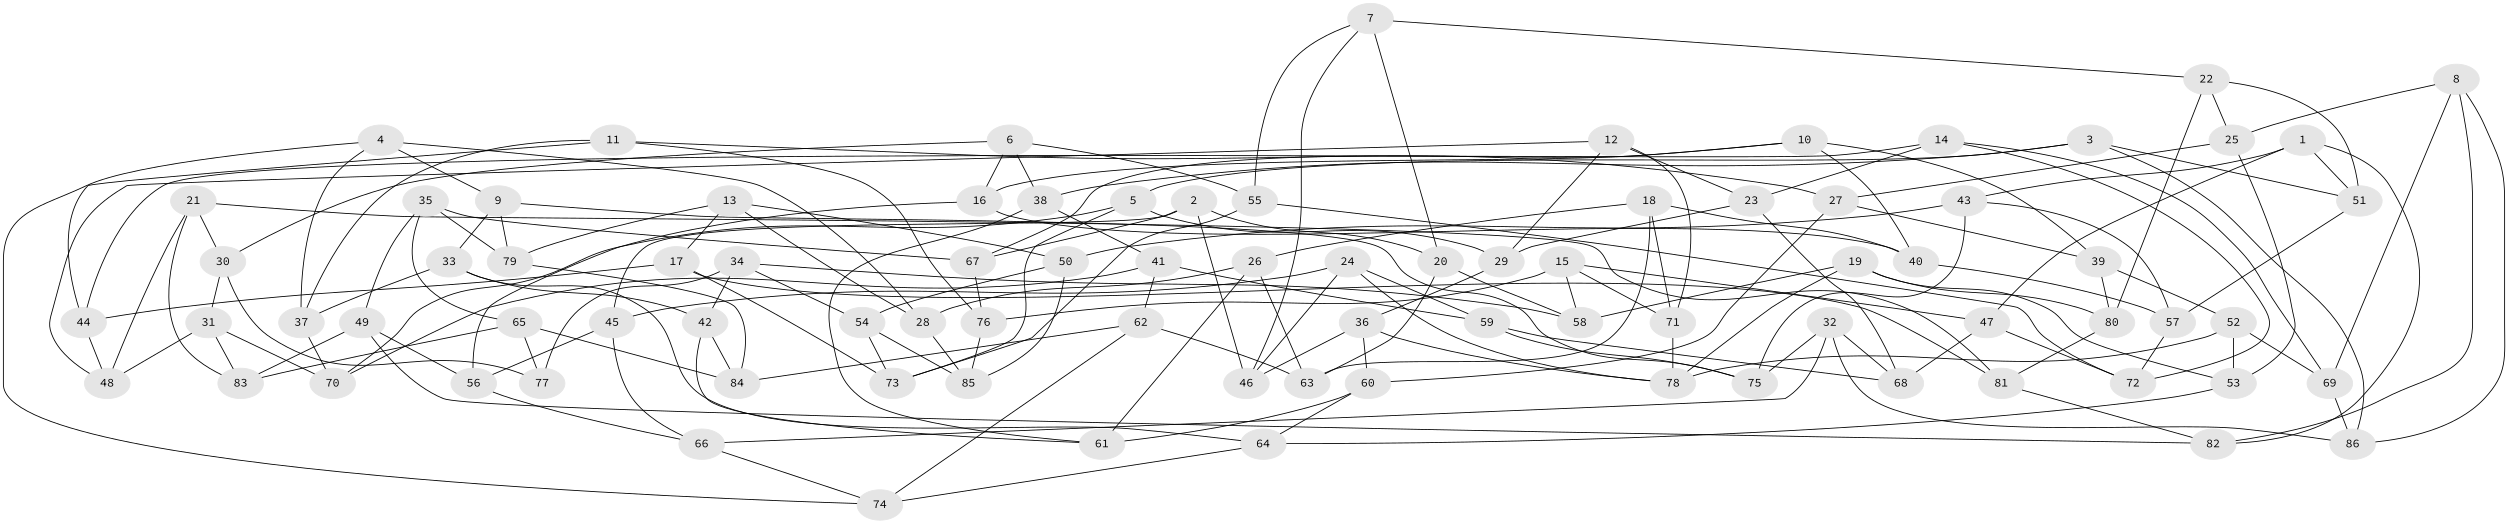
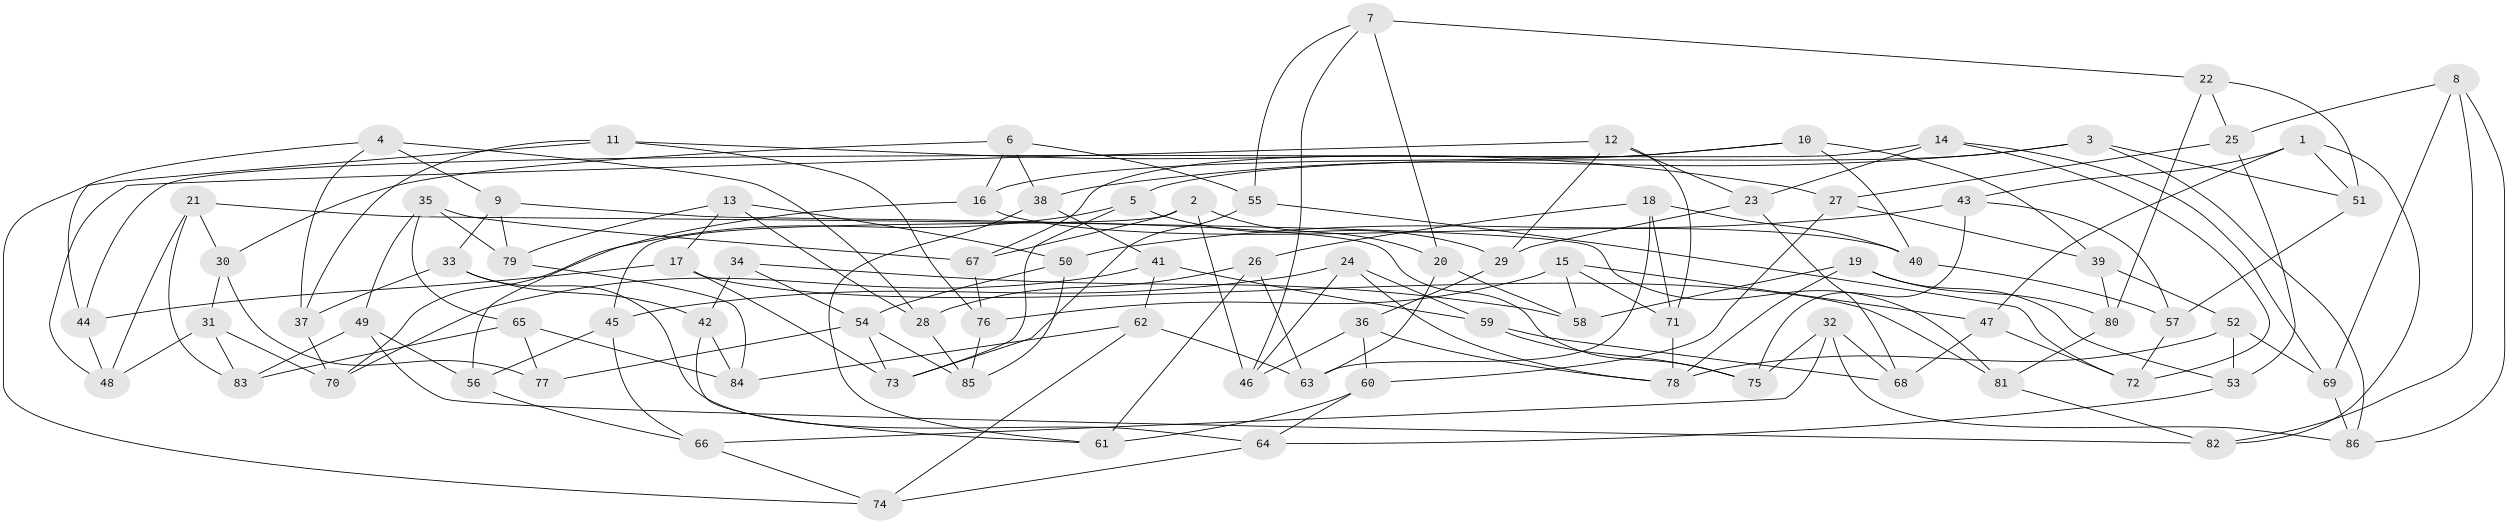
  graph {
    fontname="Source Code Pro"
    node [color=gray90 fontname="Source Code Pro" style=filled]
    edge [fontname="Source Code Pro"]
    1
    43
    47
    51
    82
    75
    50
    57
    72
    68
    2
    20
    45
    46
    67
    58
    63
    56
    66
    76
    3
    5
    38
    86
    29
    70
    73
    61
    41
    4
    9
    28
    37
    74
    33
    79
    85
    36
    6
    16
    30
    55
    40
    31
    77
    7
    22
    25
    80
    8
    69
    27
    53
    42
    64
    84
    10
    39
    52
    11
    44
    60
    48
    12
    23
    71
    78
    13
    17
    81
    54
    14
    15
    18
    26
    19
    21
    83
    24
    59
    32
    34
    35
    49
    65
    62
    1 -- 43
    1 -- 47
    1 -- 51
    1 -- 82
    43 -- 75
    43 -- 50
    43 -- 57
    47 -- 72
    47 -- 68
    51 -- 57
    50 -- 85
    50 -- 54
    57 -- 72
    2 -- 20
    2 -- 45
    2 -- 46
    2 -- 67
    20 -- 58
    20 -- 63
    45 -- 56
    45 -- 66
    67 -- 76
    56 -- 66
    66 -- 74
    76 -- 85
    3 -- 51
    3 -- 5
    3 -- 38
    3 -- 86
    5 -- 29
    5 -- 70
    5 -- 73
    38 -- 61
    38 -- 41
    29 -- 36
    41 -- 70
    41 -- 59
    41 -- 62
    4 -- 9
    4 -- 28
    4 -- 37
    4 -- 74
    9 -- 75
    9 -- 33
    9 -- 79
    28 -- 85
    37 -- 70
    33 -- 37
    33 -- 42
    33 -- 64
    79 -- 84
    36 -- 46
    36 -- 60
    36 -- 78
    6 -- 38
    6 -- 16
    6 -- 30
    6 -- 55
    16 -- 56
    16 -- 40
    30 -- 31
    30 -- 77
    55 -- 72
    55 -- 73
    40 -- 57
    31 -- 70
    31 -- 48
    31 -- 83
    7 -- 20
    7 -- 46
    7 -- 55
    7 -- 22
    22 -- 51
    22 -- 25
    22 -- 80
    25 -- 27
    25 -- 53
    80 -- 81
    8 -- 82
    8 -- 86
    8 -- 25
    8 -- 69
    69 -- 86
    27 -- 39
    27 -- 60
    53 -- 64
    42 -- 61
    42 -- 84
    64 -- 74
    10 -- 67
    10 -- 16
    10 -- 40
    10 -- 39
    39 -- 80
    39 -- 52
    52 -- 69
    52 -- 53
    52 -- 78
    11 -- 76
    11 -- 37
    11 -- 27
    11 -- 44
    44 -- 48
    60 -- 61
    60 -- 64
    12 -- 29
    12 -- 48
    12 -- 23
    12 -- 71
    23 -- 68
    23 -- 29
    71 -- 78
    13 -- 50
    13 -- 28
    13 -- 79
    13 -- 17
    17 -- 73
    17 -- 44
    17 -- 81
    81 -- 82
    54 -- 73
    54 -- 85
    14 -- 72
    14 -- 69
    14 -- 44
    14 -- 23
    15 -- 47
    15 -- 58
    15 -- 76
    15 -- 71
    18 -- 63
    18 -- 40
    18 -- 71
    18 -- 26
    26 -- 63
    26 -- 61
    26 -- 28
    19 -- 58
    19 -- 80
    19 -- 53
    19 -- 78
    21 -- 30
    21 -- 48
    21 -- 81
    21 -- 83
    24 -- 45
    24 -- 46
    24 -- 78
    24 -- 59
    59 -- 75
    59 -- 68
    32 -- 75
    32 -- 68
    32 -- 66
    32 -- 86
    34 -- 58
-   34 -- 77
+   54 -- 77
    34 -- 42
    34 -- 54
    35 -- 67
    35 -- 79
    35 -- 49
    35 -- 65
    49 -- 82
    49 -- 56
    49 -- 83
    65 -- 77
    65 -- 84
    65 -- 83
    62 -- 63
    62 -- 74
    62 -- 84
  }
